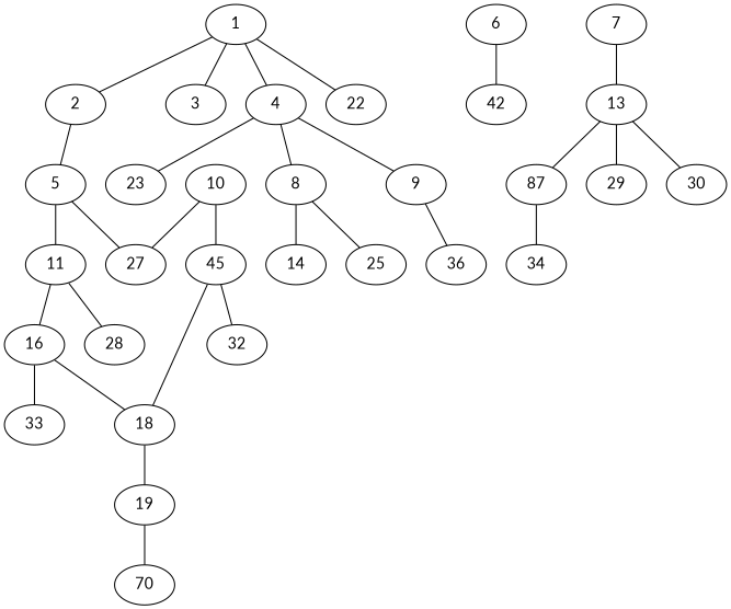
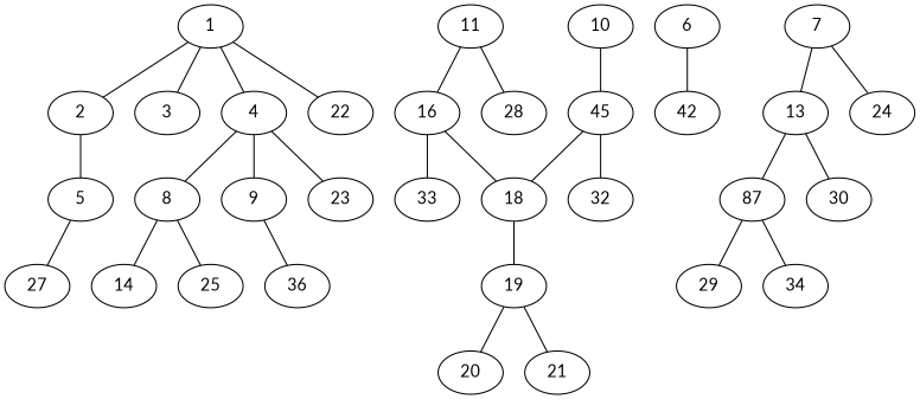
  graph {
    fontname=Lato
    node [chem=H fontname=Lato]
    edge [fontname=Lato valence=1]
    1 [chem=C]
    2 [chem=N]
    3 [chem=O]
    4 [chem=C]
    22
    5 [chem=C]
    8 [chem=C]
    9 [chem=O]
    23
    11 [chem=C]
    27
    6 [chem=N]
    n13 [chem=O label=42]
    7 [chem=C]
    13 [chem=C]
+   24
    14 [chem=O]
    25
    n19 [label=36]
    10 [chem=C]
    n21 [chem=C label=45]
    16 [chem=C]
    28
    n24 [chem=O label=87]
    29
    30
    18 [chem=C]
    32
    33
    34
    19 [chem=N]
-   20 [chem=O label=70]
+   20 [chem=O]
+   21 [chem=O]
    1 -- 2
    1 -- 3
    1 -- 4
    1 -- 22
    2 -- 5
    4 -- 8
    4 -- 9
    4 -- 23
-   5 -- 11
    5 -- 27 [valence=2]
    8 -- 14
    8 -- 25
    9 -- n19
    11 -- 16 [valence=2]
    11 -- 28
    6 -- n13 [valence=2]
    7 -- 13
+   7 -- 24
    13 -- n24
-   13 -- 29
+   n24 -- 29
    13 -- 30
-   10 -- 27
    10 -- n21
    n21 -- 18 [valence=2]
    n21 -- 32
    16 -- 18
    16 -- 33
    n24 -- 34
    18 -- 19
    19 -- 20 [valence=2]
+   19 -- 21
  }
